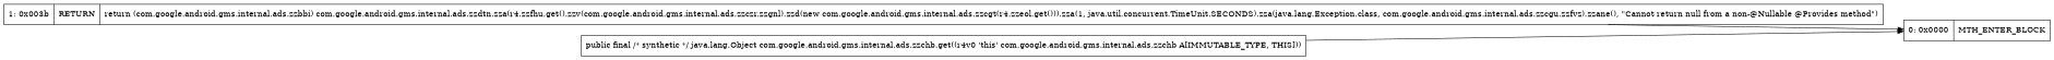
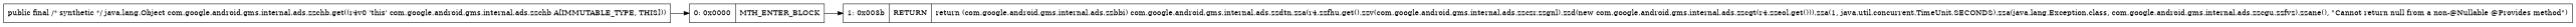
  digraph {
    rankdir=LR
    node [shape=record]
    n1 [label="{0\:\ 0x0000|MTH_ENTER_BLOCK\l}"]
    n2 [label="{1\:\ 0x003b|RETURN\l|return (com.google.android.gms.internal.ads.zzbbi) com.google.android.gms.internal.ads.zzdtn.zza(r4.zzfhu.get().zzv(com.google.android.gms.internal.ads.zzczr.zzgnl).zzd(new com.google.android.gms.internal.ads.zzcgt(r4.zzeol.get())).zza(1, java.util.concurrent.TimeUnit.SECONDS).zza(java.lang.Exception.class, com.google.android.gms.internal.ads.zzcgu.zzfvz).zzane(), \"Cannot return null from a non\-@Nullable @Provides method\")\l}"]
    n3 [label="{public final \/* synthetic *\/ java.lang.Object com.google.android.gms.internal.ads.zzchb.get((r4v0 'this' com.google.android.gms.internal.ads.zzchb A[IMMUTABLE_TYPE, THIS])) }"]
-   n2 -> n1
+   n1 -> n2
    n3 -> n1
  }
